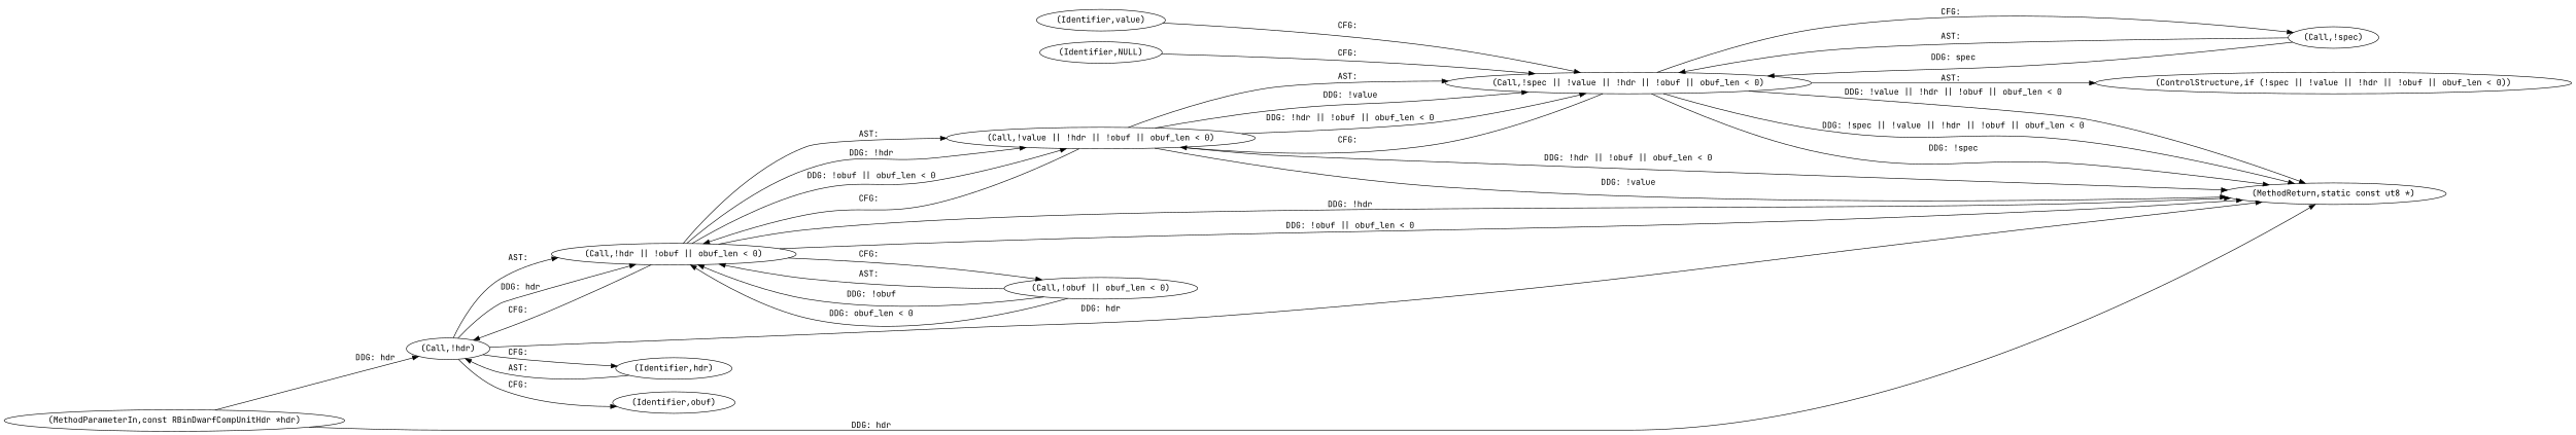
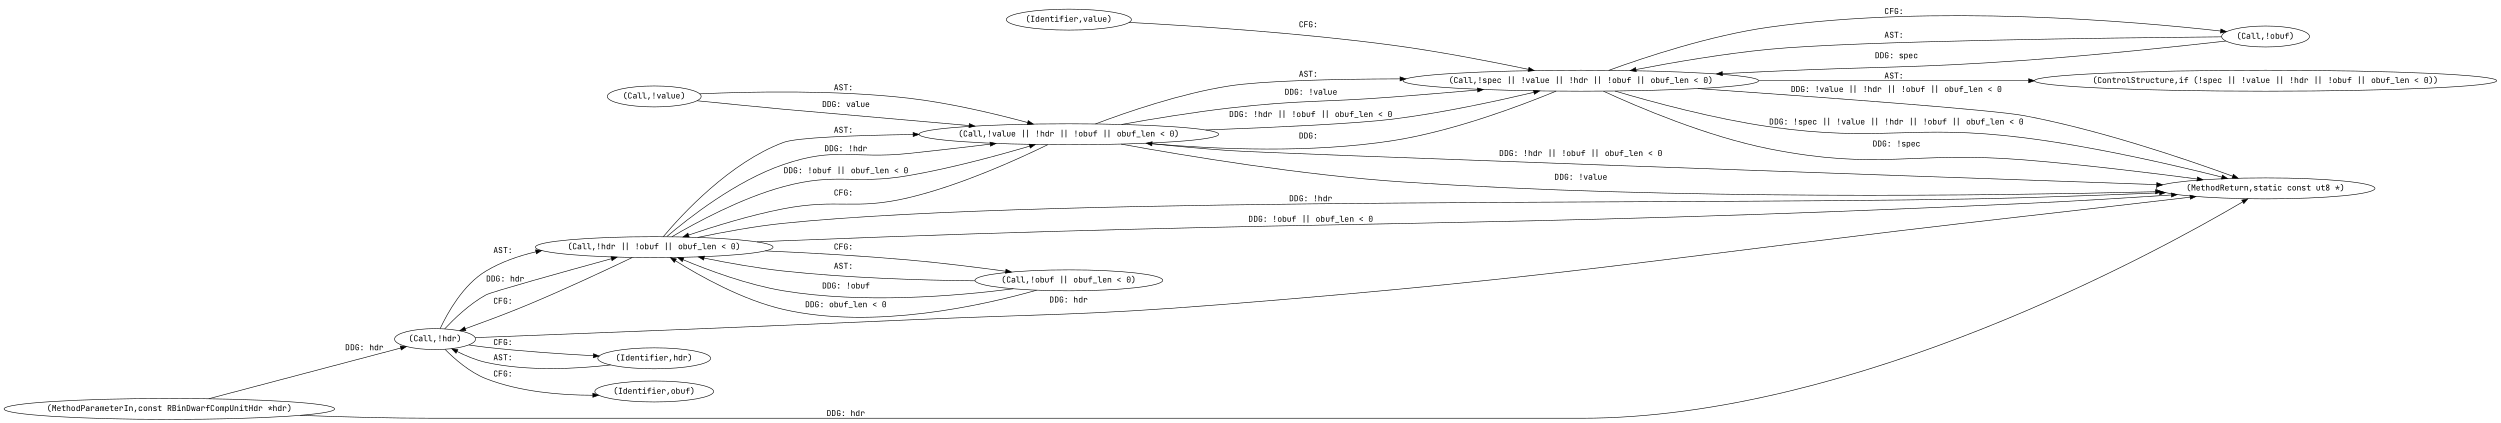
  digraph {
    fontname="JetBrains Mono"
    rankdir=LR
    node [fontname="JetBrains Mono"]
    edge [fontname="JetBrains Mono"]
    n1 [label="(Call,!hdr)"]
    n2 [label="(Call,!hdr || !obuf || obuf_len < 0)"]
    n3 [label="(MethodReturn,static const ut8 *)"]
    n4 [label="(Identifier,hdr)"]
    n5 [label="(Identifier,obuf)"]
    n6 [label="(Call,!value || !hdr || !obuf || obuf_len < 0)"]
    n7 [label="(Call,!obuf || obuf_len < 0)"]
    n8 [label="(MethodParameterIn,const RBinDwarfCompUnitHdr *hdr)"]
    n9 [label="(Call,!spec || !value || !hdr || !obuf || obuf_len < 0)"]
-   n10 [label="(Call,!spec)"]
+   n10 [label="(Call,!obuf)"]
    n11 [label="(ControlStructure,if (!spec || !value || !hdr || !obuf || obuf_len < 0))"]
+   n12 [label="(Call,!value)"]
    n13 [label="(Identifier,value)"]
-   n14 [label="(Identifier,NULL)"]
    n1 -> n2 [label="AST: "]
    n1 -> n2 [label="DDG: hdr"]
    n1 -> n3 [label="DDG: hdr"]
    n1 -> n4 [label="CFG: "]
    n1 -> n5 [label="CFG: "]
    n2 -> n1 [label="CFG: "]
    n2 -> n3 [label="DDG: !hdr"]
    n2 -> n3 [label="DDG: !obuf || obuf_len < 0"]
    n2 -> n6 [label="AST: "]
    n2 -> n6 [label="DDG: !hdr"]
    n2 -> n6 [label="DDG: !obuf || obuf_len < 0"]
    n2 -> n7 [label="CFG: "]
    n4 -> n1 [label="AST: "]
    n6 -> n2 [label="CFG: "]
    n6 -> n3 [label="DDG: !hdr || !obuf || obuf_len < 0"]
    n6 -> n3 [label="DDG: !value"]
    n6 -> n9 [label="AST: "]
    n6 -> n9 [label="DDG: !value"]
    n6 -> n9 [label="DDG: !hdr || !obuf || obuf_len < 0"]
    n7 -> n2 [label="AST: "]
    n7 -> n2 [label="DDG: !obuf"]
    n7 -> n2 [label="DDG: obuf_len < 0"]
    n8 -> n1 [label="DDG: hdr"]
    n8 -> n3 [label="DDG: hdr"]
    n9 -> n3 [label="DDG: !value || !hdr || !obuf || obuf_len < 0"]
    n9 -> n3 [label="DDG: !spec || !value || !hdr || !obuf || obuf_len < 0"]
    n9 -> n3 [label="DDG: !spec"]
-   n9 -> n6 [label="CFG: "]
+   n9 -> n6 [label="DDG: "]
    n9 -> n10 [label="CFG: "]
    n9 -> n11 [label="AST: "]
    n10 -> n9 [label="AST: "]
    n10 -> n9 [label="DDG: spec"]
+   n12 -> n6 [label="AST: "]
+   n12 -> n6 [label="DDG: value"]
    n13 -> n9 [label="CFG: "]
-   n14 -> n9 [label="CFG: "]
  }
